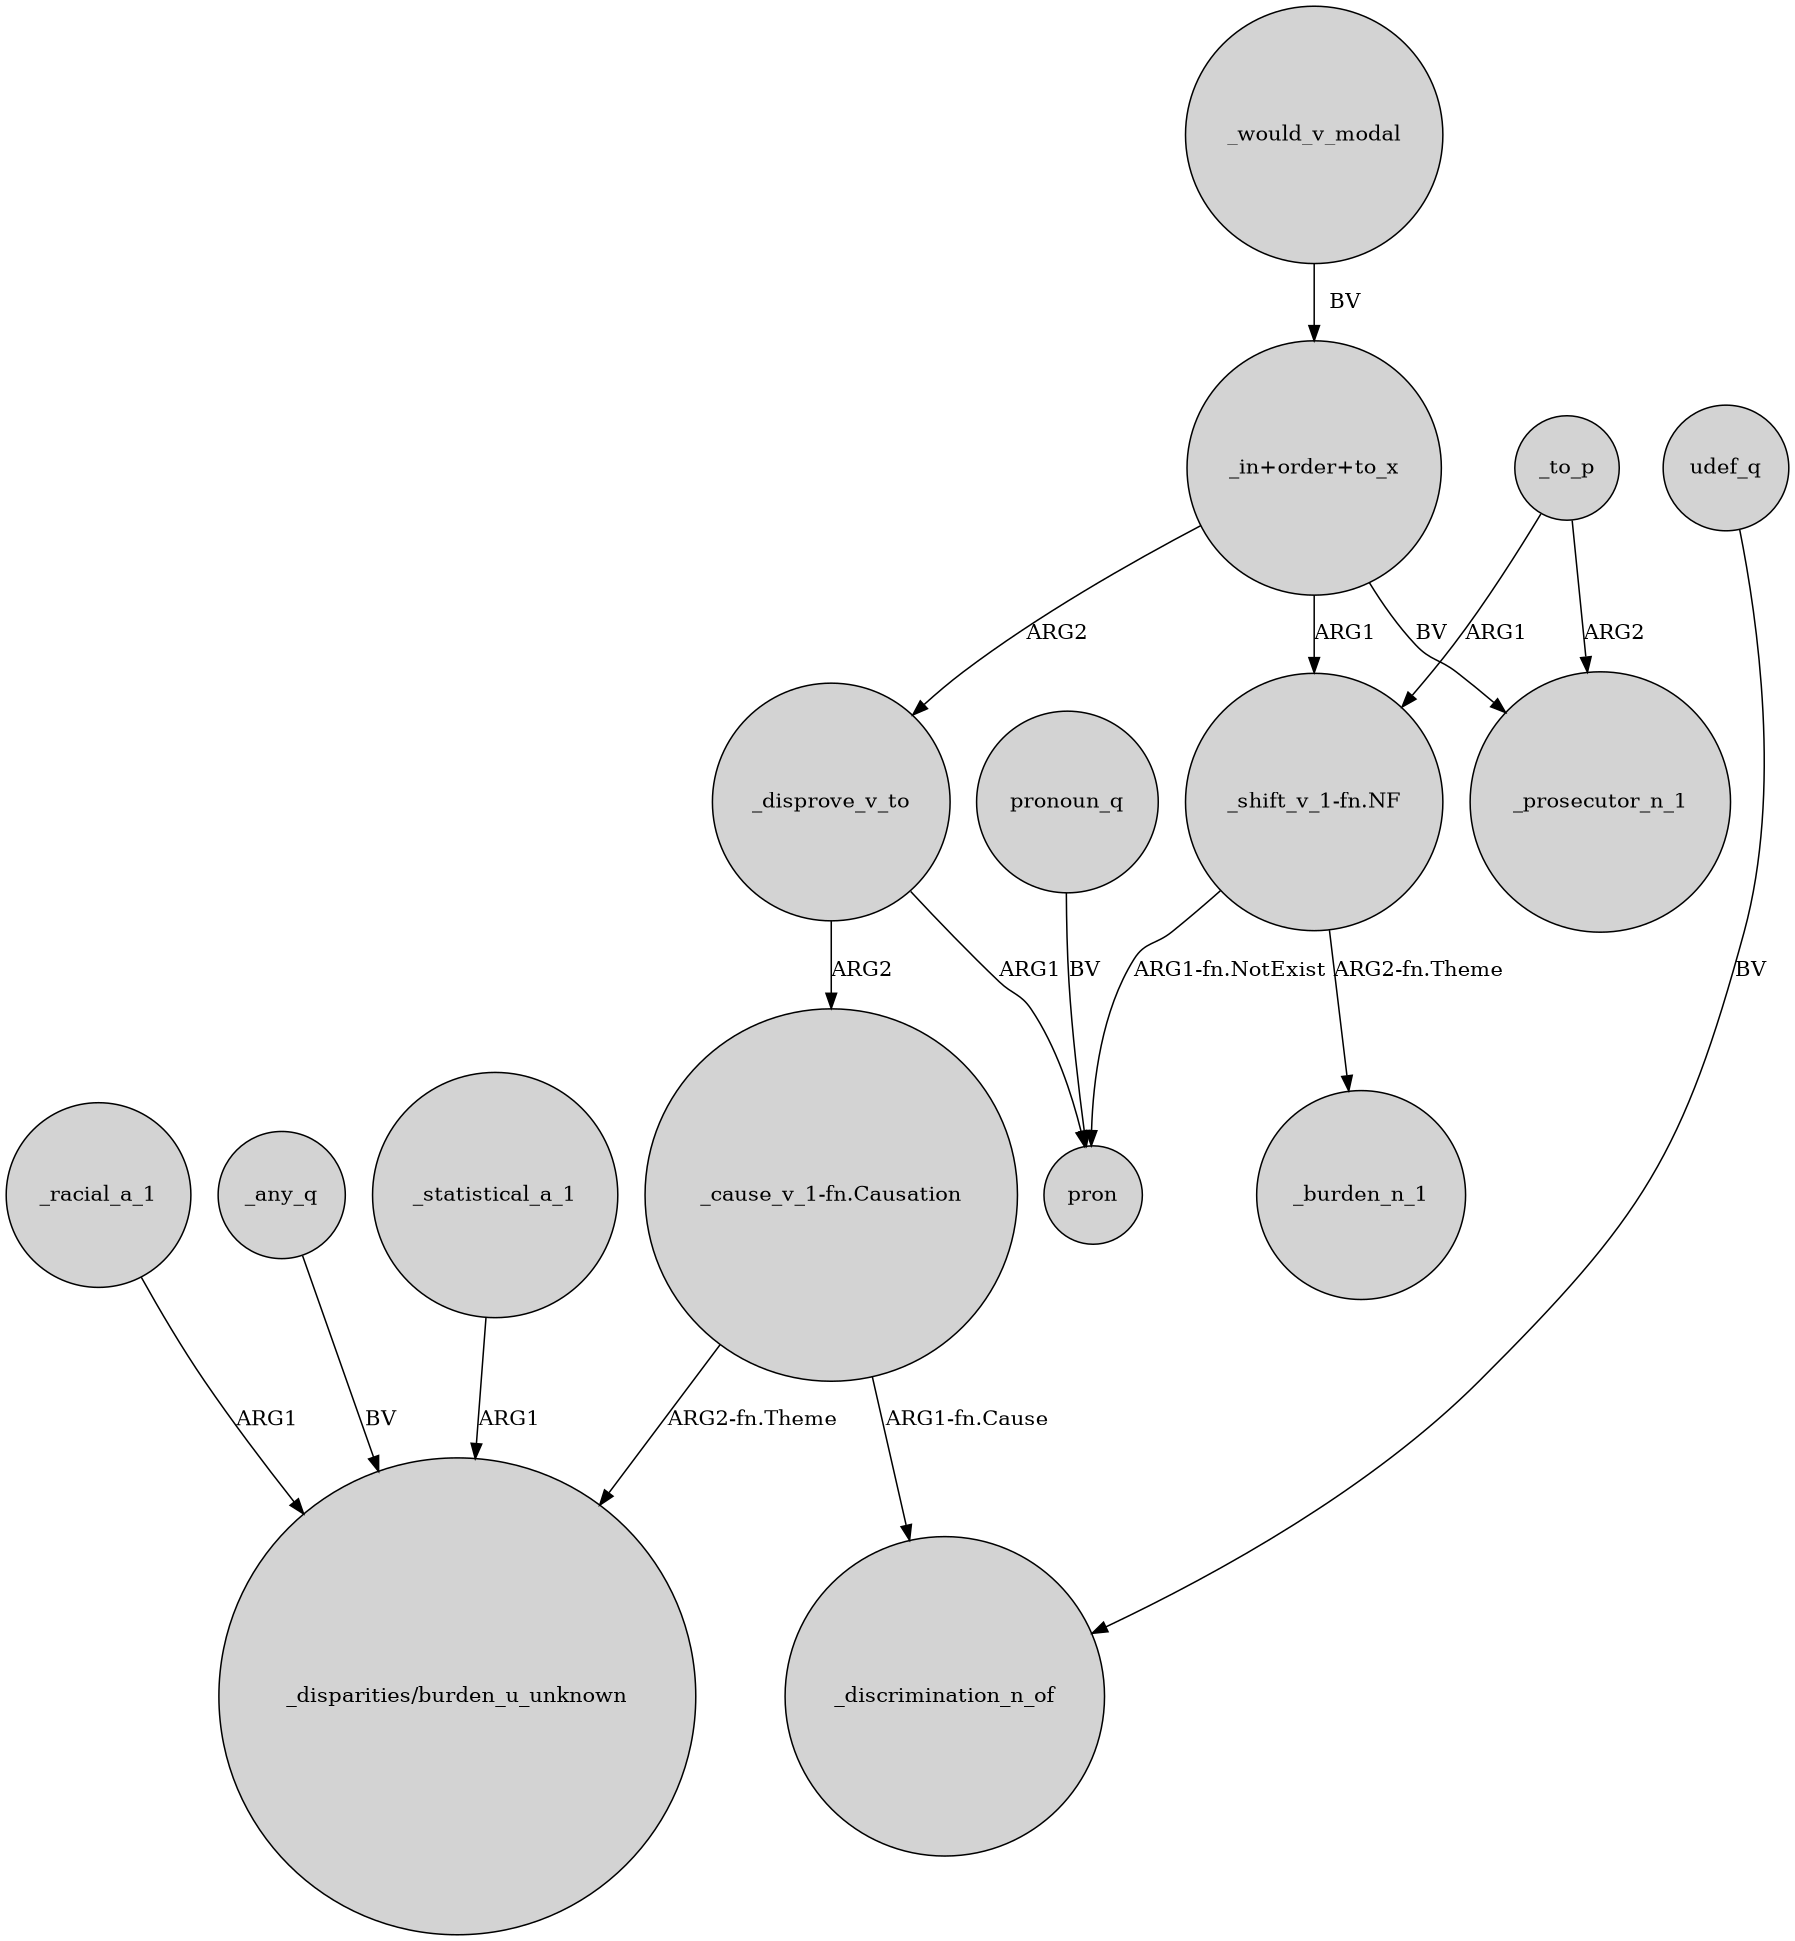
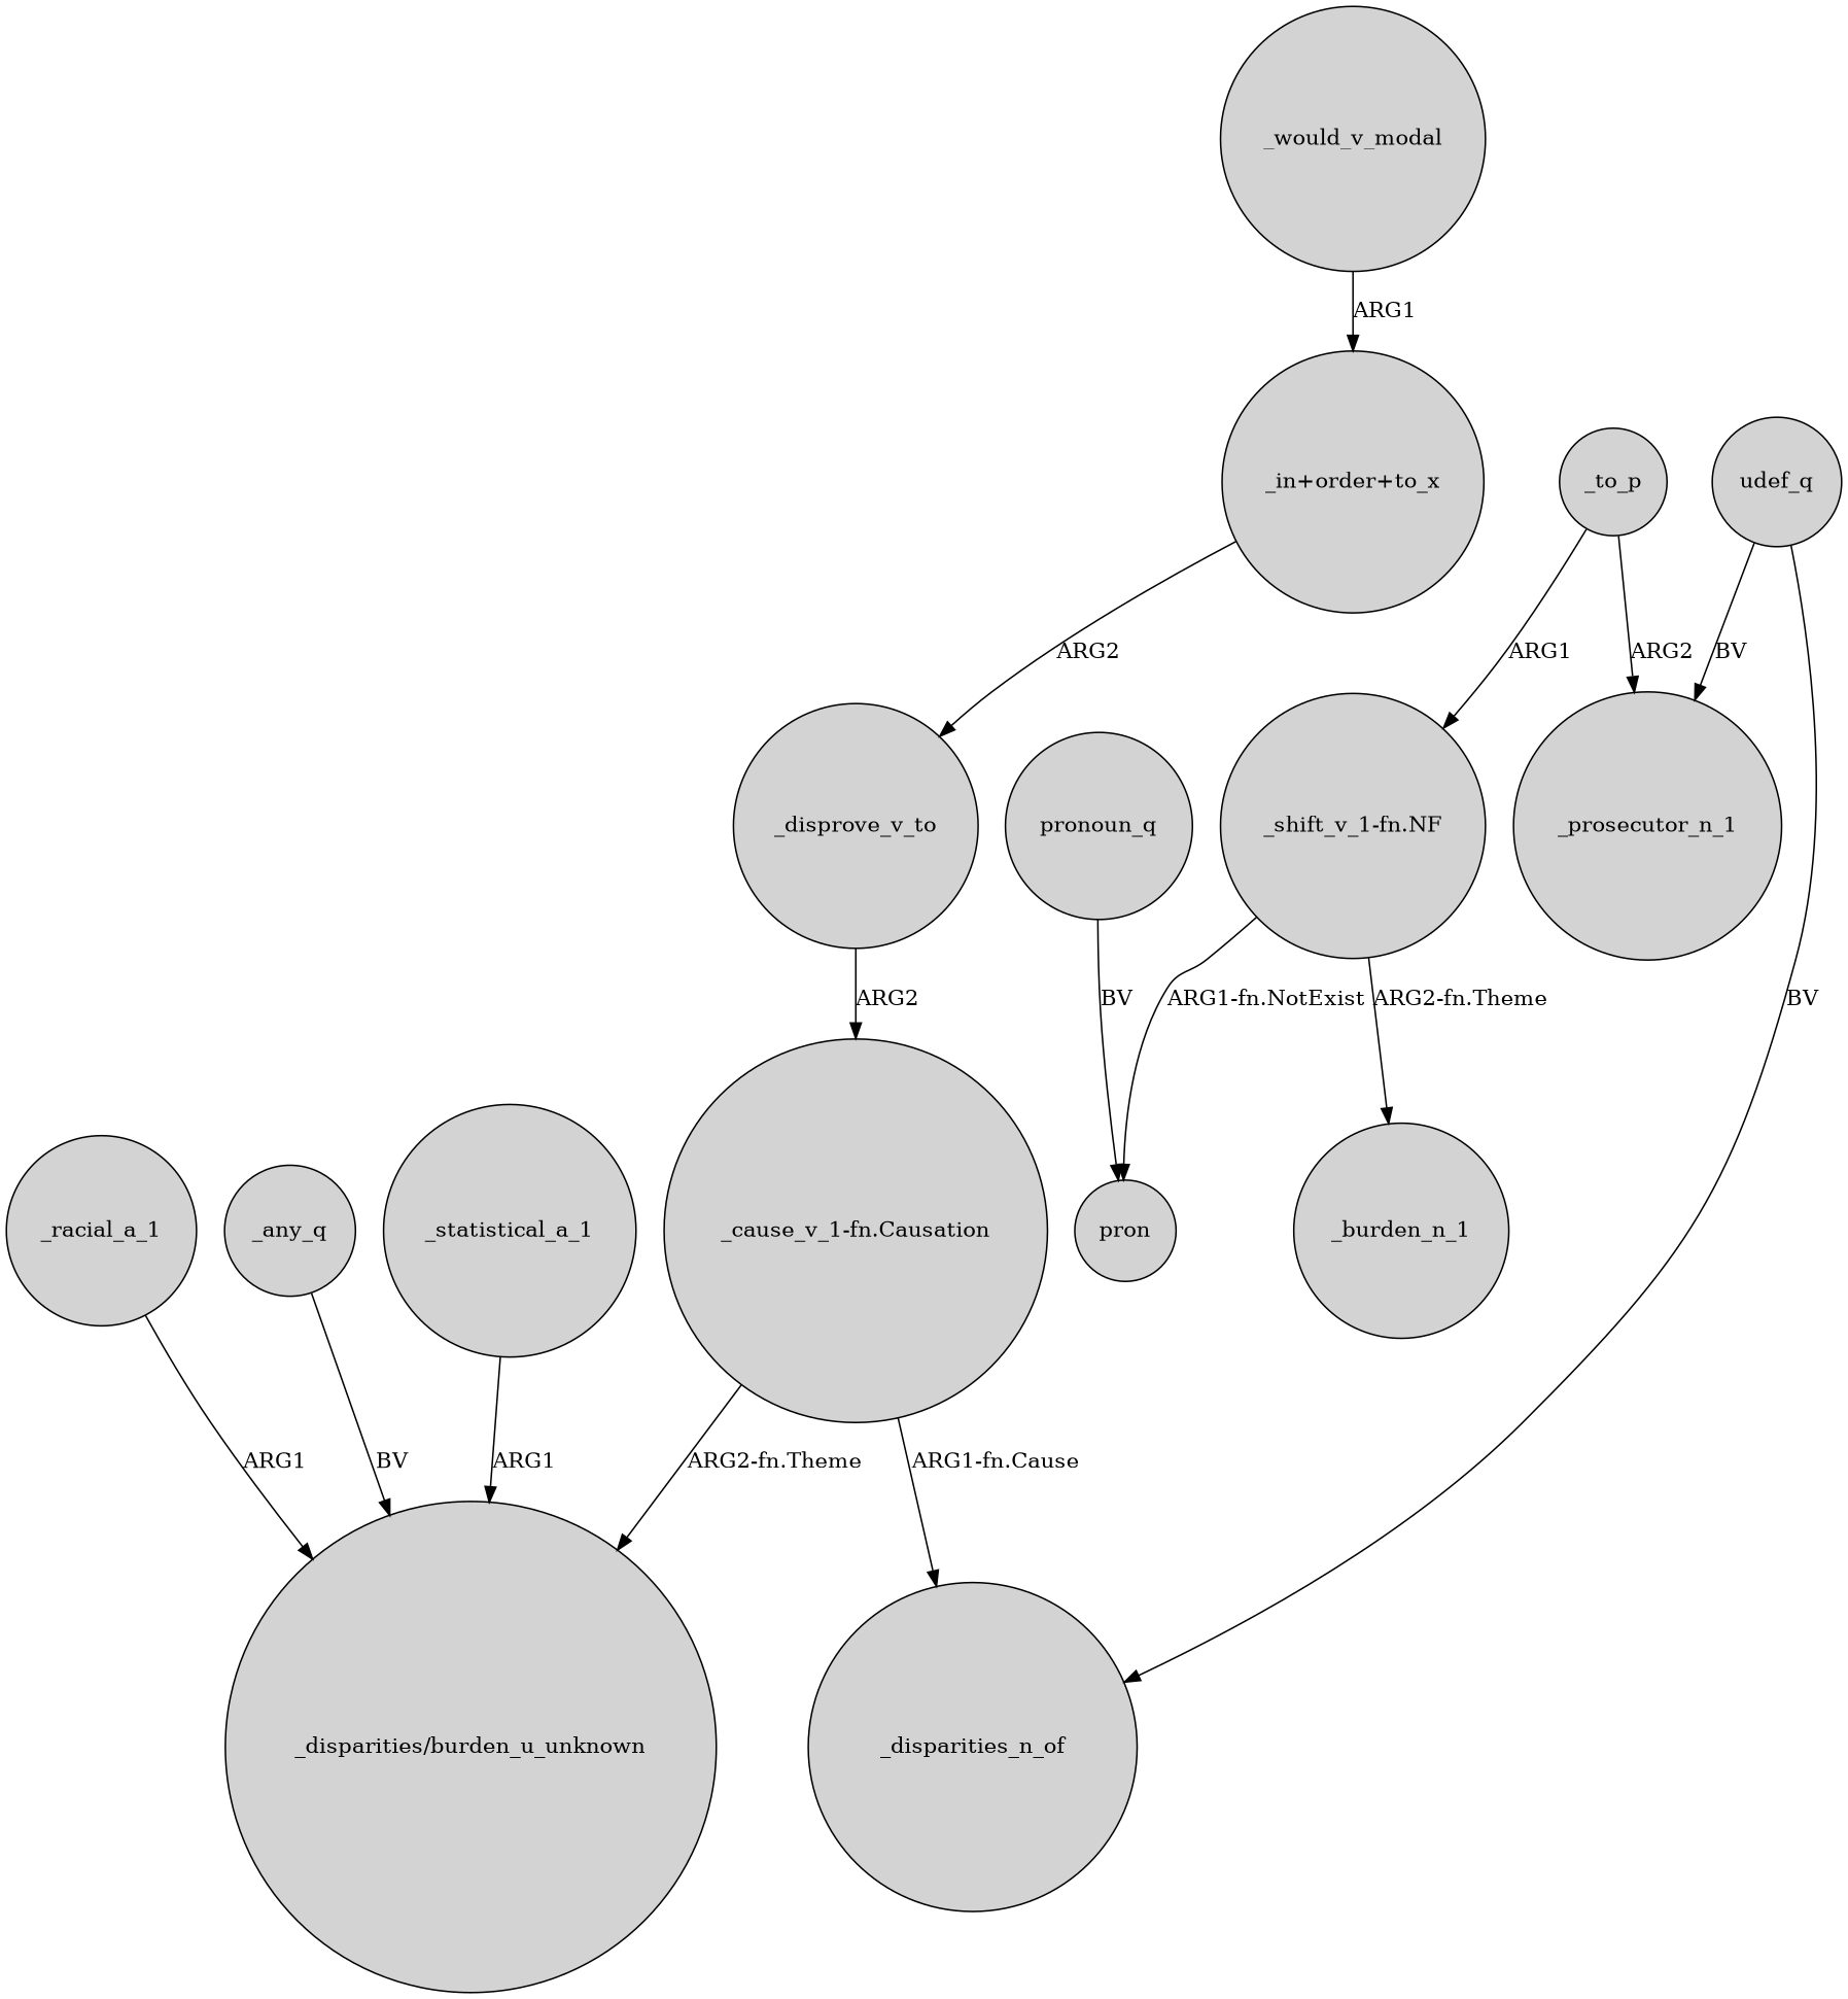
  digraph {
    node [shape=circle style=filled]
    _would_v_modal
    "_in+order+to_x"
    "_shift_v_1-fn.NF"
    _disprove_v_to
    _burden_n_1
    pron
    "_cause_v_1-fn.Causation"
    n8 [label="_disparities/burden_u_unknown"]
    _racial_a_1
    _to_p
    _prosecutor_n_1
    _any_q
-   _discrimination_n_of
+   _discrimination_n_of [label=_disparities_n_of]
    udef_q
    pronoun_q
    _statistical_a_1
-   _would_v_modal -> "_in+order+to_x" [label=BV]
-   "_in+order+to_x" -> "_shift_v_1-fn.NF" [label=ARG1]
+   _would_v_modal -> "_in+order+to_x" [label=ARG1]
    "_in+order+to_x" -> _disprove_v_to [label=ARG2]
    "_shift_v_1-fn.NF" -> _burden_n_1 [label="ARG2-fn.Theme"]
    "_shift_v_1-fn.NF" -> pron [label="ARG1-fn.NotExist"]
-   _disprove_v_to -> pron [label=ARG1]
    _disprove_v_to -> "_cause_v_1-fn.Causation" [label=ARG2]
    "_cause_v_1-fn.Causation" -> n8 [label="ARG2-fn.Theme"]
    "_cause_v_1-fn.Causation" -> _discrimination_n_of [label="ARG1-fn.Cause"]
    _racial_a_1 -> n8 [label=ARG1]
    _to_p -> "_shift_v_1-fn.NF" [label=ARG1]
    _to_p -> _prosecutor_n_1 [label=ARG2]
    _any_q -> n8 [label=BV]
-   "_in+order+to_x" -> _prosecutor_n_1 [label=BV]
+   udef_q -> _prosecutor_n_1 [label=BV]
    udef_q -> _discrimination_n_of [label=BV]
    pronoun_q -> pron [label=BV]
    _statistical_a_1 -> n8 [label=ARG1]
  }
